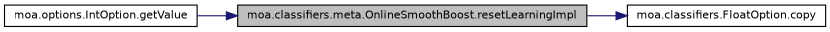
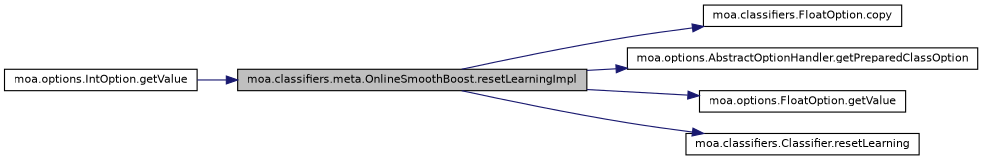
  digraph {
    rankdir=LR
    node [color=black fillcolor=white fontname=Helvetica fontsize=10 shape=record style=filled]
    edge [color=midnightblue fontname=Helvetica fontsize=10 labelfontname=Helvetica labelfontsize=10 style=solid]
    n1 [fillcolor=grey75 fontcolor=black height=0.2 label="moa.classifiers.meta.OnlineSmoothBoost.resetLearningImpl" width=0.4]
    n2 [height=0.2 label="moa.classifiers.FloatOption.copy" width=0.4]
+   n3 [height=0.2 label="moa.options.AbstractOptionHandler.getPreparedClassOption" width=0.4]
+   n4 [height=0.2 label="moa.options.FloatOption.getValue" width=0.4]
+   n5 [height=0.2 label="moa.classifiers.Classifier.resetLearning" width=0.4]
    n6 [height=0.2 label="moa.options.IntOption.getValue" width=0.4]
    n1 -> n2
+   n1 -> n3
+   n1 -> n4
+   n1 -> n5
    n6 -> n1
  }
